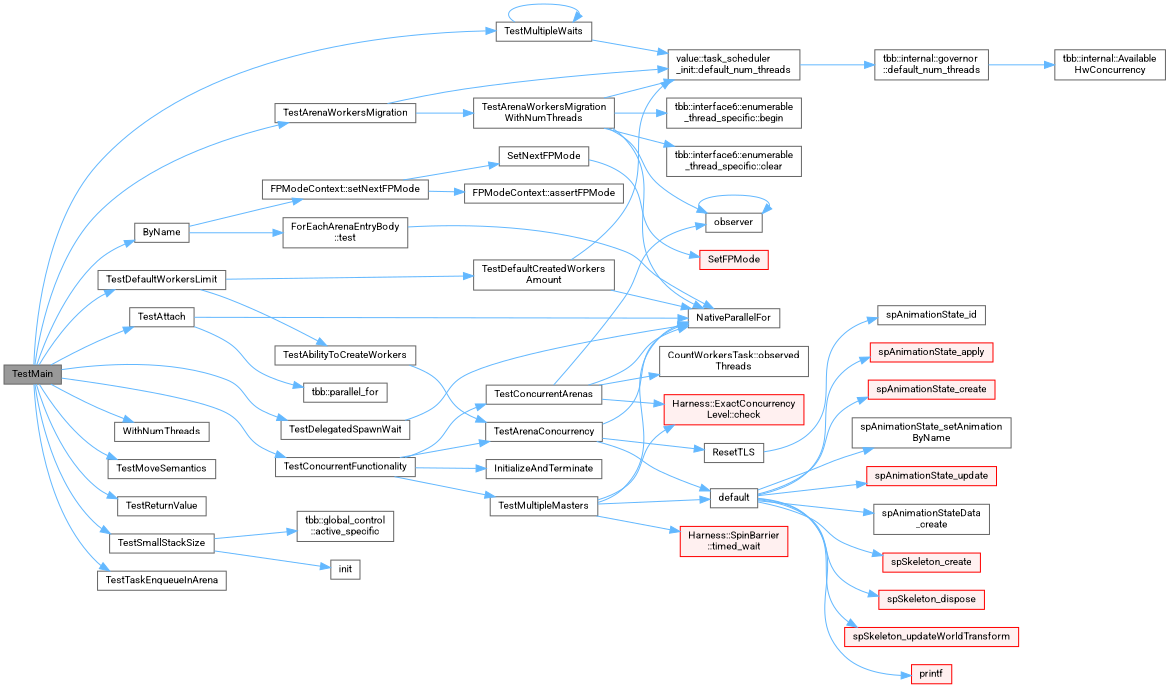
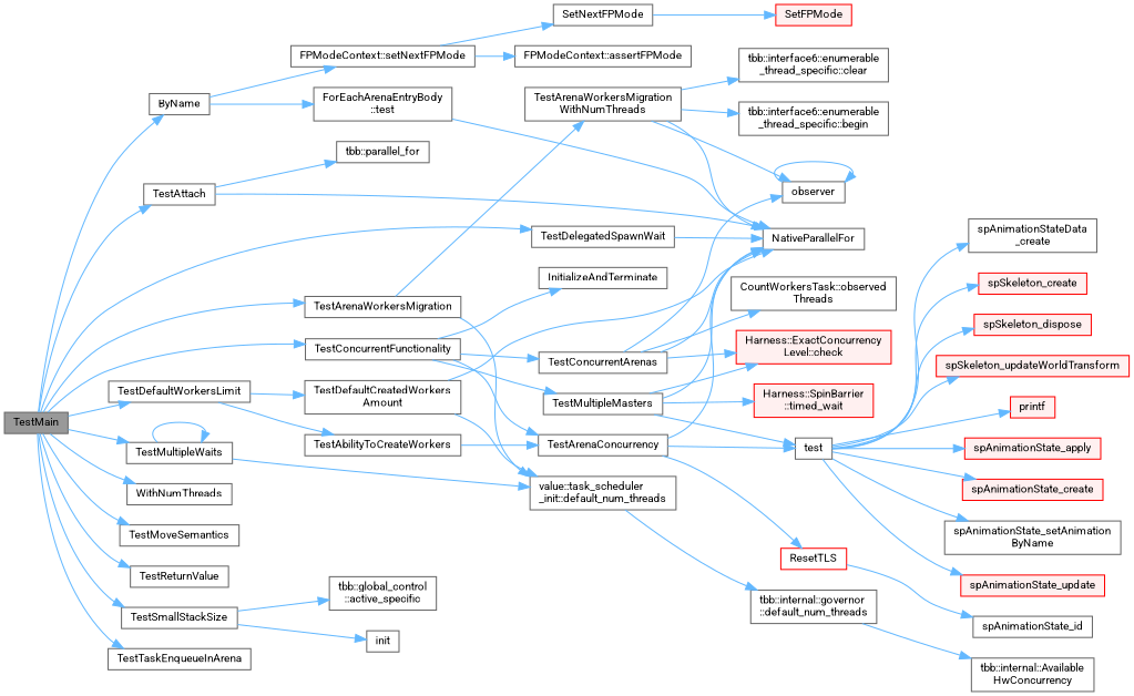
  digraph {
    fontname=Roboto
    rankdir=LR
    node [color=grey40 fillcolor=white fontname=Roboto fontsize=10 shape=box style=filled]
    edge [color=steelblue1 fontname=Roboto fontsize=10 labelfontname=Helvetica labelfontsize=10 style=solid]
    n1 [color=gray40 fillcolor=grey60 fontcolor=black height=0.2 label=TestMain width=0.4]
    n2 [height=0.2 label=ByName width=0.4]
    n3 [height=0.2 label=TestArenaWorkersMigration width=0.4]
    n4 [height=0.2 label=TestAttach width=0.4]
    n5 [height=0.2 label=TestConcurrentFunctionality width=0.4]
    n6 [height=0.2 label=WithNumThreads width=0.4]
    n7 [height=0.2 label=TestDefaultWorkersLimit width=0.4]
    n8 [height=0.2 label=TestDelegatedSpawnWait width=0.4]
    n9 [height=0.2 label=TestMoveSemantics width=0.4]
    n10 [height=0.2 label=TestMultipleWaits width=0.4]
    n11 [height=0.2 label=TestReturnValue width=0.4]
    n12 [height=0.2 label=TestSmallStackSize width=0.4]
    n13 [height=0.2 label=TestTaskEnqueueInArena width=0.4]
    n14 [height=0.2 label="FPModeContext::setNextFPMode" width=0.4]
    n15 [height=0.2 label="ForEachArenaEntryBody\l::test" width=0.4]
    n16 [height=0.2 label="value::task_scheduler\l_init::default_num_threads" width=0.4]
    n17 [height=0.2 label="TestArenaWorkersMigration\lWithNumThreads" width=0.4]
    n18 [height=0.2 label=NativeParallelFor width=0.4]
    n19 [height=0.2 label="tbb::parallel_for" width=0.4]
    n20 [height=0.2 label=InitializeAndTerminate width=0.4]
    n21 [height=0.2 label=TestArenaConcurrency width=0.4]
    n22 [height=0.2 label=TestConcurrentArenas width=0.4]
    n23 [height=0.2 label=TestMultipleMasters width=0.4]
    n24 [height=0.2 label=TestAbilityToCreateWorkers width=0.4]
    n25 [height=0.2 label="TestDefaultCreatedWorkers\lAmount" width=0.4]
    n26 [height=0.2 label="tbb::global_control\l::active_specific" width=0.4]
    n27 [height=0.2 label=init width=0.4]
    n28 [height=0.2 label="FPModeContext::assertFPMode" width=0.4]
    n29 [height=0.2 label=SetNextFPMode width=0.4]
    n30 [color=red fillcolor="#FFF0F0" height=0.2 label=SetFPMode width=0.4]
    n31 [height=0.2 label="tbb::internal::governor\l::default_num_threads" width=0.4]
    n32 [height=0.2 label="tbb::interface6::enumerable\l_thread_specific::begin" width=0.4]
    n33 [height=0.2 label="tbb::interface6::enumerable\l_thread_specific::clear" width=0.4]
    n34 [height=0.2 label=observer width=0.4]
    n35 [height=0.2 label="tbb::internal::Available\lHwConcurrency" width=0.4]
-   n36 [height=0.2 label=ResetTLS width=0.4]
-   n37 [height=0.2 label=default width=0.4]
+   n36 [color=red height=0.2 label=ResetTLS width=0.4]
+   n37 [height=0.2 label=test width=0.4]
    n38 [color=red fillcolor="#FFF0F0" height=0.2 label="Harness::ExactConcurrency\lLevel::check" width=0.4]
    n39 [height=0.2 label="CountWorkersTask::observed\lThreads" width=0.4]
    n40 [color=red fillcolor="#FFF0F0" height=0.2 label="Harness::SpinBarrier\l::timed_wait" width=0.4]
    n41 [height=0.2 label=spAnimationState_id width=0.4]
    n42 [color=red fillcolor="#FFF0F0" height=0.2 label=printf width=0.4]
    n43 [color=red fillcolor="#FFF0F0" height=0.2 label=spAnimationState_apply width=0.4]
    n44 [color=red fillcolor="#FFF0F0" height=0.2 label=spAnimationState_create width=0.4]
    n45 [height=0.2 label="spAnimationState_setAnimation\lByName" width=0.4]
    n46 [color=red fillcolor="#FFF0F0" height=0.2 label=spAnimationState_update width=0.4]
    n47 [height=0.2 label="spAnimationStateData\l_create" width=0.4]
    n48 [color=red fillcolor="#FFF0F0" height=0.2 label=spSkeleton_create width=0.4]
    n49 [color=red fillcolor="#FFF0F0" height=0.2 label=spSkeleton_dispose width=0.4]
    n50 [color=red fillcolor="#FFF0F0" height=0.2 label=spSkeleton_updateWorldTransform width=0.4]
    n1 -> n2
    n1 -> n3
    n1 -> n4
    n1 -> n5
    n1 -> n6
    n1 -> n7
    n1 -> n8
    n1 -> n9
    n1 -> n10
    n1 -> n11
    n1 -> n12
    n1 -> n13
    n2 -> n14
    n2 -> n15
    n3 -> n16
    n3 -> n17
    n4 -> n18
    n4 -> n19
    n5 -> n20
    n5 -> n21
    n5 -> n22
    n5 -> n23
    n7 -> n24
    n7 -> n25
    n8 -> n18
    n10 -> n10
    n10 -> n16
    n12 -> n26
    n12 -> n27
    n14 -> n28
    n14 -> n29
    n15 -> n18
    n16 -> n31
-   n17 -> n16
    n17 -> n18
    n17 -> n32
    n17 -> n33
    n17 -> n34
    n21 -> n18
    n21 -> n36
    n21 -> n37
    n22 -> n18
    n22 -> n34
    n22 -> n38
    n22 -> n39
    n23 -> n18
    n23 -> n37
    n23 -> n38
    n23 -> n40
    n24 -> n21
    n25 -> n16
    n25 -> n18
    n29 -> n30
    n31 -> n35
    n34 -> n34
    n36 -> n41
    n37 -> n42
    n37 -> n43
    n37 -> n44
    n37 -> n45
    n37 -> n46
    n37 -> n47
    n37 -> n48
    n37 -> n49
    n37 -> n50
  }
